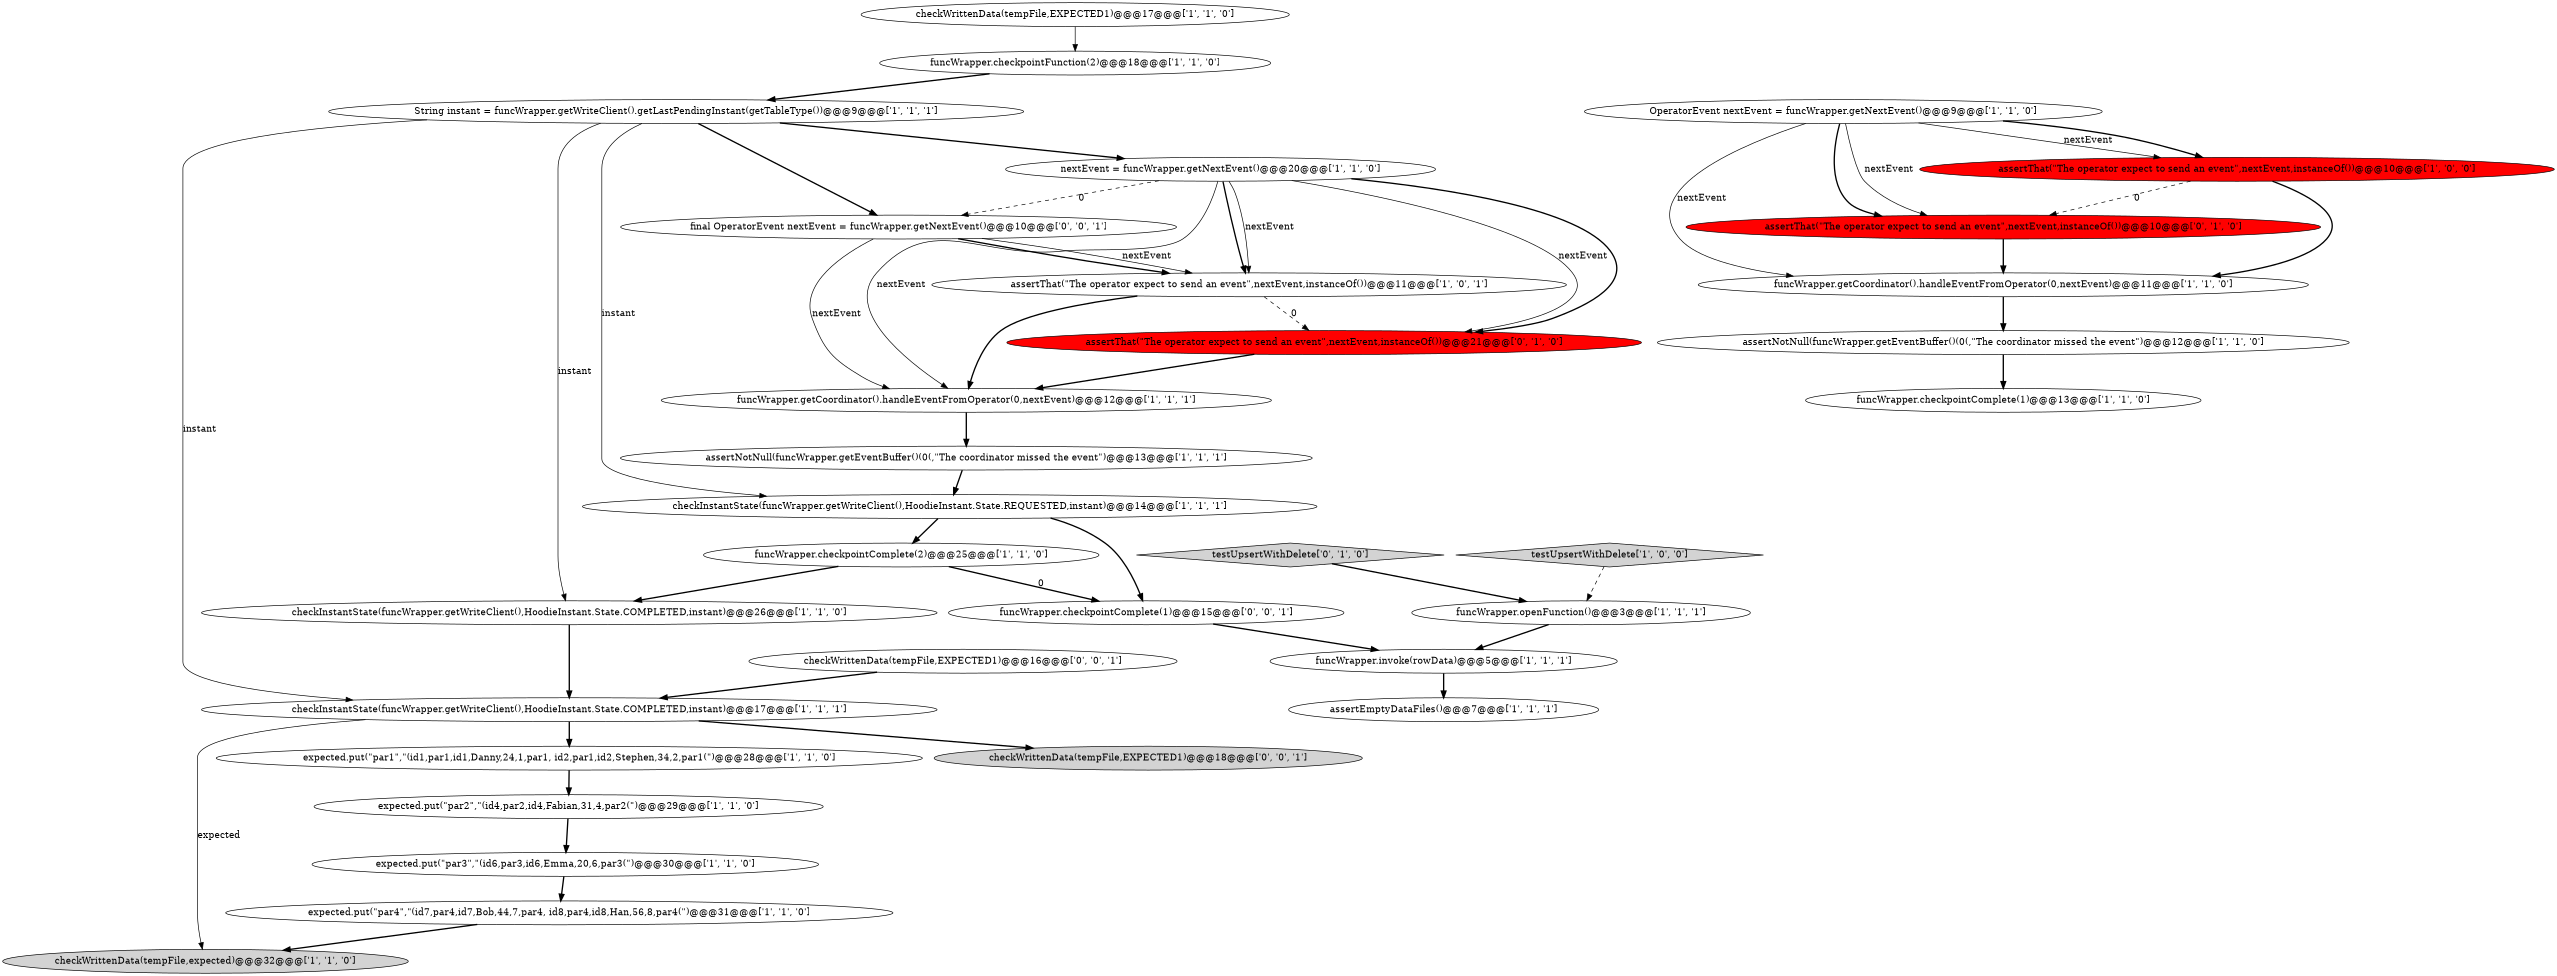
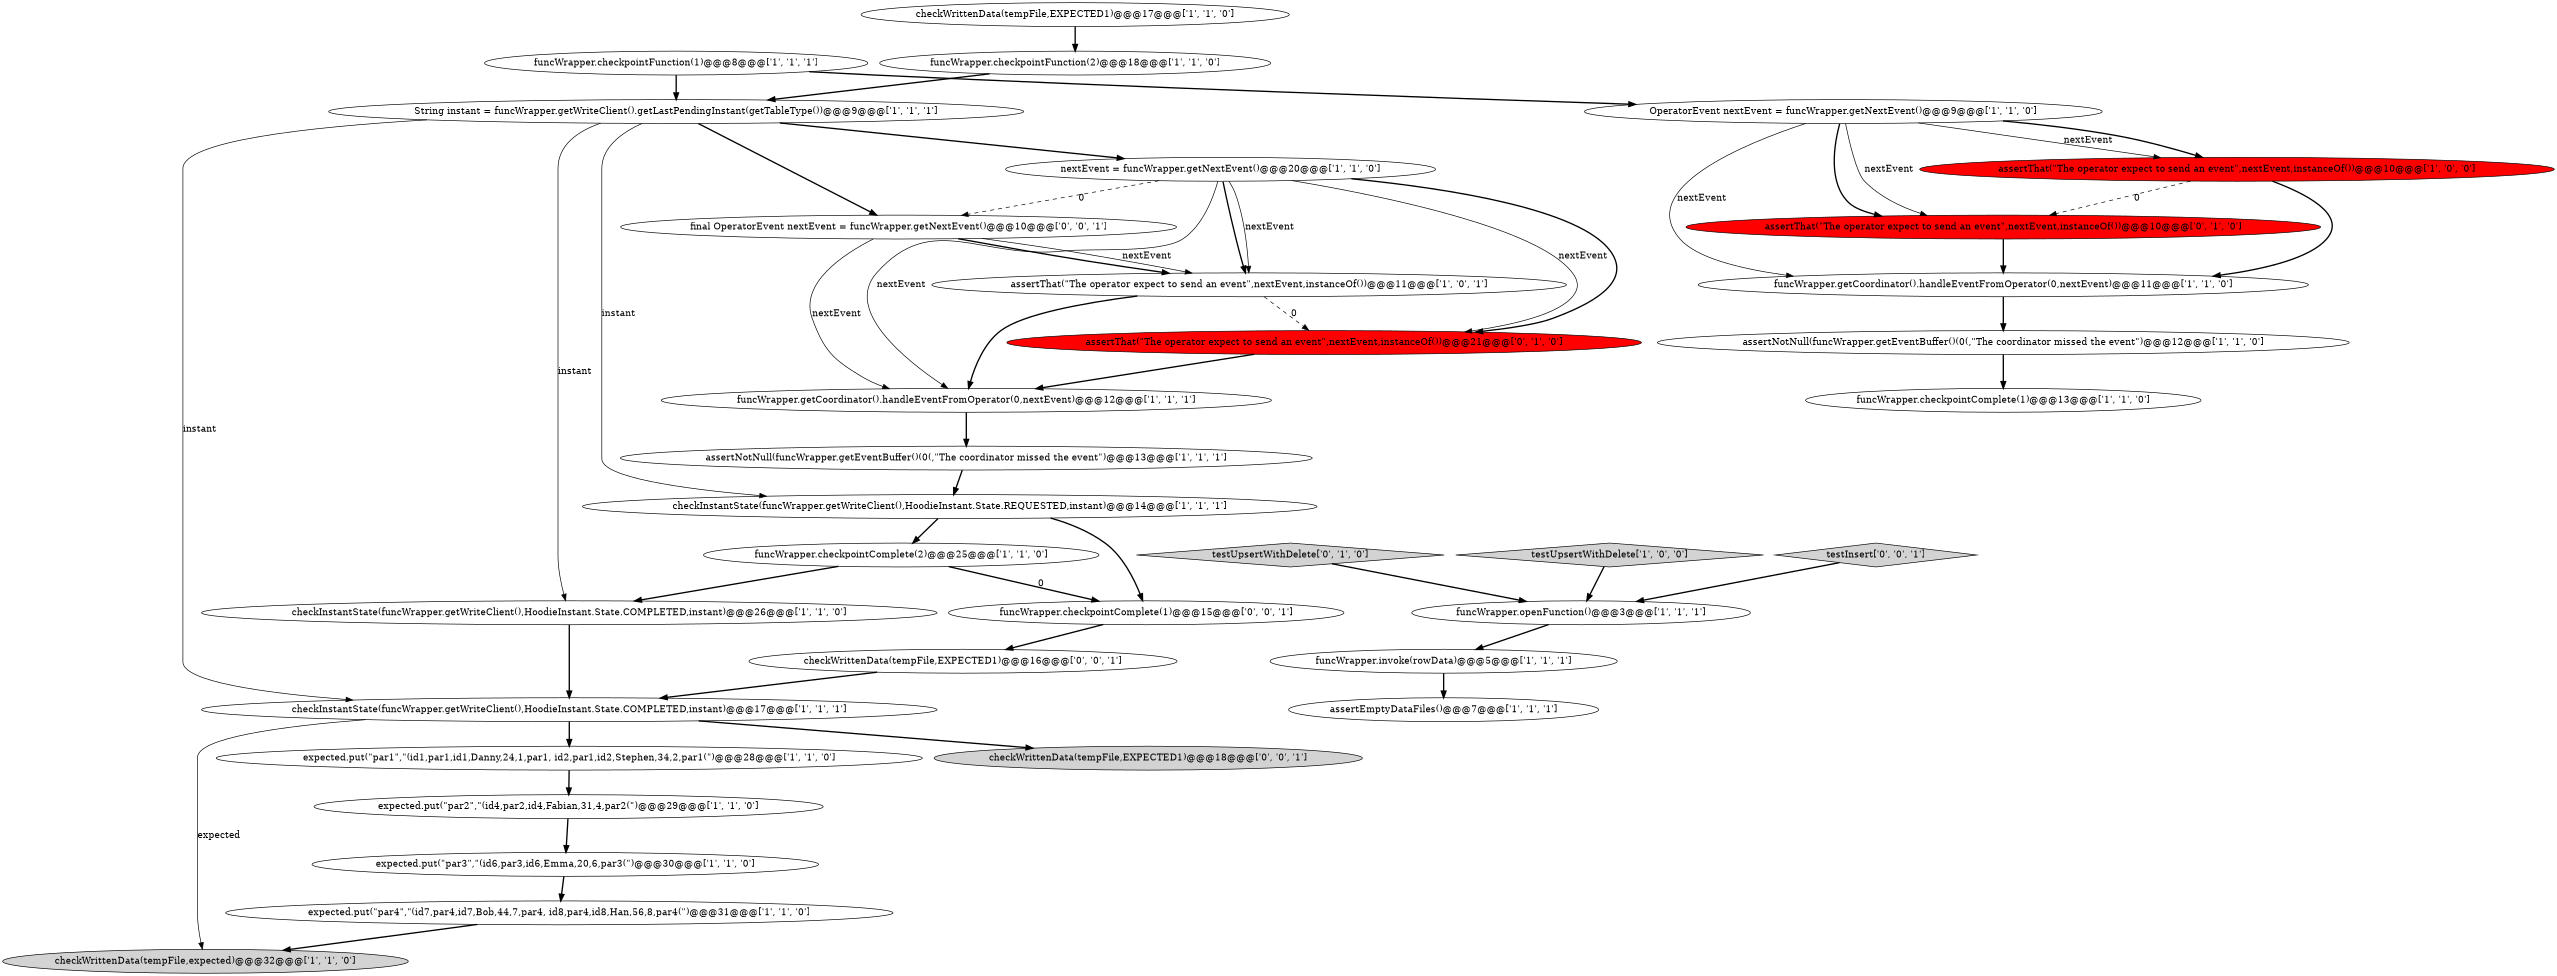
  digraph {
    node [fillcolor=white shape=ellipse style=filled]
    edge [style=bold]
    n1 [label="String instant = funcWrapper.getWriteClient().getLastPendingInstant(getTableType())@@@9@@@['1', '1', '1']"]
    n2 [label="checkInstantState(funcWrapper.getWriteClient(),HoodieInstant.State.COMPLETED,instant)@@@17@@@['1', '1', '1']"]
    n3 [label="final OperatorEvent nextEvent = funcWrapper.getNextEvent()@@@10@@@['0', '0', '1']"]
    n4 [label="checkInstantState(funcWrapper.getWriteClient(),HoodieInstant.State.COMPLETED,instant)@@@26@@@['1', '1', '0']"]
    n5 [label="nextEvent = funcWrapper.getNextEvent()@@@20@@@['1', '1', '0']"]
    n6 [label="checkInstantState(funcWrapper.getWriteClient(),HoodieInstant.State.REQUESTED,instant)@@@14@@@['1', '1', '1']"]
    n7 [fillcolor=lightgray label="checkWrittenData(tempFile,expected)@@@32@@@['1', '1', '0']"]
    n8 [fillcolor=lightgray label="checkWrittenData(tempFile,EXPECTED1)@@@18@@@['0', '0', '1']"]
    n9 [label="expected.put(\"par1\",\"(id1,par1,id1,Danny,24,1,par1, id2,par1,id2,Stephen,34,2,par1(\")@@@28@@@['1', '1', '0']"]
    n10 [label="assertThat(\"The operator expect to send an event\",nextEvent,instanceOf())@@@11@@@['1', '0', '1']"]
    n11 [label="funcWrapper.getCoordinator().handleEventFromOperator(0,nextEvent)@@@12@@@['1', '1', '1']"]
    n12 [fillcolor=red label="assertThat(\"The operator expect to send an event\",nextEvent,instanceOf())@@@21@@@['0', '1', '0']"]
    n13 [label="funcWrapper.checkpointComplete(1)@@@15@@@['0', '0', '1']"]
    n14 [label="funcWrapper.checkpointComplete(2)@@@25@@@['1', '1', '0']"]
    n15 [label="expected.put(\"par2\",\"(id4,par2,id4,Fabian,31,4,par2(\")@@@29@@@['1', '1', '0']"]
    n16 [fillcolor=lightgray label="testUpsertWithDelete['0', '1', '0']" shape=diamond]
    n17 [label="funcWrapper.openFunction()@@@3@@@['1', '1', '1']"]
    n18 [label="funcWrapper.invoke(rowData)@@@5@@@['1', '1', '1']"]
    n19 [label="assertEmptyDataFiles()@@@7@@@['1', '1', '1']"]
    n20 [label="assertNotNull(funcWrapper.getEventBuffer()(0(,\"The coordinator missed the event\")@@@13@@@['1', '1', '1']"]
+   n21 [label="funcWrapper.checkpointFunction(1)@@@8@@@['1', '1', '1']"]
    n22 [label="OperatorEvent nextEvent = funcWrapper.getNextEvent()@@@9@@@['1', '1', '0']"]
    n23 [fillcolor=red label="assertThat(\"The operator expect to send an event\",nextEvent,instanceOf())@@@10@@@['0', '1', '0']"]
    n24 [label="funcWrapper.getCoordinator().handleEventFromOperator(0,nextEvent)@@@11@@@['1', '1', '0']"]
    n25 [label="assertNotNull(funcWrapper.getEventBuffer()(0(,\"The coordinator missed the event\")@@@12@@@['1', '1', '0']"]
    n26 [fillcolor=red label="assertThat(\"The operator expect to send an event\",nextEvent,instanceOf())@@@10@@@['1', '0', '0']"]
    n27 [label="checkWrittenData(tempFile,EXPECTED1)@@@16@@@['0', '0', '1']"]
    n28 [label="checkWrittenData(tempFile,EXPECTED1)@@@17@@@['1', '1', '0']"]
    n29 [label="funcWrapper.checkpointFunction(2)@@@18@@@['1', '1', '0']"]
    n30 [label="expected.put(\"par3\",\"(id6,par3,id6,Emma,20,6,par3(\")@@@30@@@['1', '1', '0']"]
    n31 [label="expected.put(\"par4\",\"(id7,par4,id7,Bob,44,7,par4, id8,par4,id8,Han,56,8,par4(\")@@@31@@@['1', '1', '0']"]
    n32 [label="funcWrapper.checkpointComplete(1)@@@13@@@['1', '1', '0']"]
    n33 [fillcolor=lightgray label="testUpsertWithDelete['1', '0', '0']" shape=diamond]
+   n34 [fillcolor=lightgray label="testInsert['0', '0', '1']" shape=diamond]
    n1 -> n2 [label=instant style=solid]
    n1 -> n3
    n1 -> n4 [label=instant style=solid]
    n1 -> n5
    n1 -> n6 [label=instant style=solid]
    n2 -> n7 [label=expected style=solid]
    n2 -> n8
    n2 -> n9
    n3 -> n10
    n3 -> n10 [label=nextEvent style=solid]
    n3 -> n11 [label=nextEvent style=solid]
    n4 -> n2
    n5 -> n3 [label=0 style=dashed]
    n5 -> n10
    n5 -> n10 [label=nextEvent style=solid]
    n5 -> n11 [label=nextEvent style=solid]
    n5 -> n12 [label=nextEvent style=solid]
    n5 -> n12
    n6 -> n13
    n6 -> n14
    n9 -> n15
    n10 -> n11
    n10 -> n12 [label=0 style=dashed]
    n11 -> n20
    n12 -> n11
-   n13 -> n18
+   n13 -> n27
    n14 -> n4
    n14 -> n13 [label=0]
    n15 -> n30
    n16 -> n17
    n17 -> n18
    n18 -> n19
    n20 -> n6
+   n21 -> n1
+   n21 -> n22
    n22 -> n23
    n22 -> n23 [label=nextEvent style=solid]
    n22 -> n24 [label=nextEvent style=solid]
    n22 -> n26 [label=nextEvent style=solid]
    n22 -> n26
    n23 -> n24
    n24 -> n25
    n25 -> n32
    n26 -> n23 [label=0 style=dashed]
    n26 -> n24
    n27 -> n2
-   n28 -> n29 [style=solid]
+   n28 -> n29
    n29 -> n1
    n30 -> n31
    n31 -> n7
-   n33 -> n17 [style=dashed]
+   n33 -> n17
+   n34 -> n17
  }
